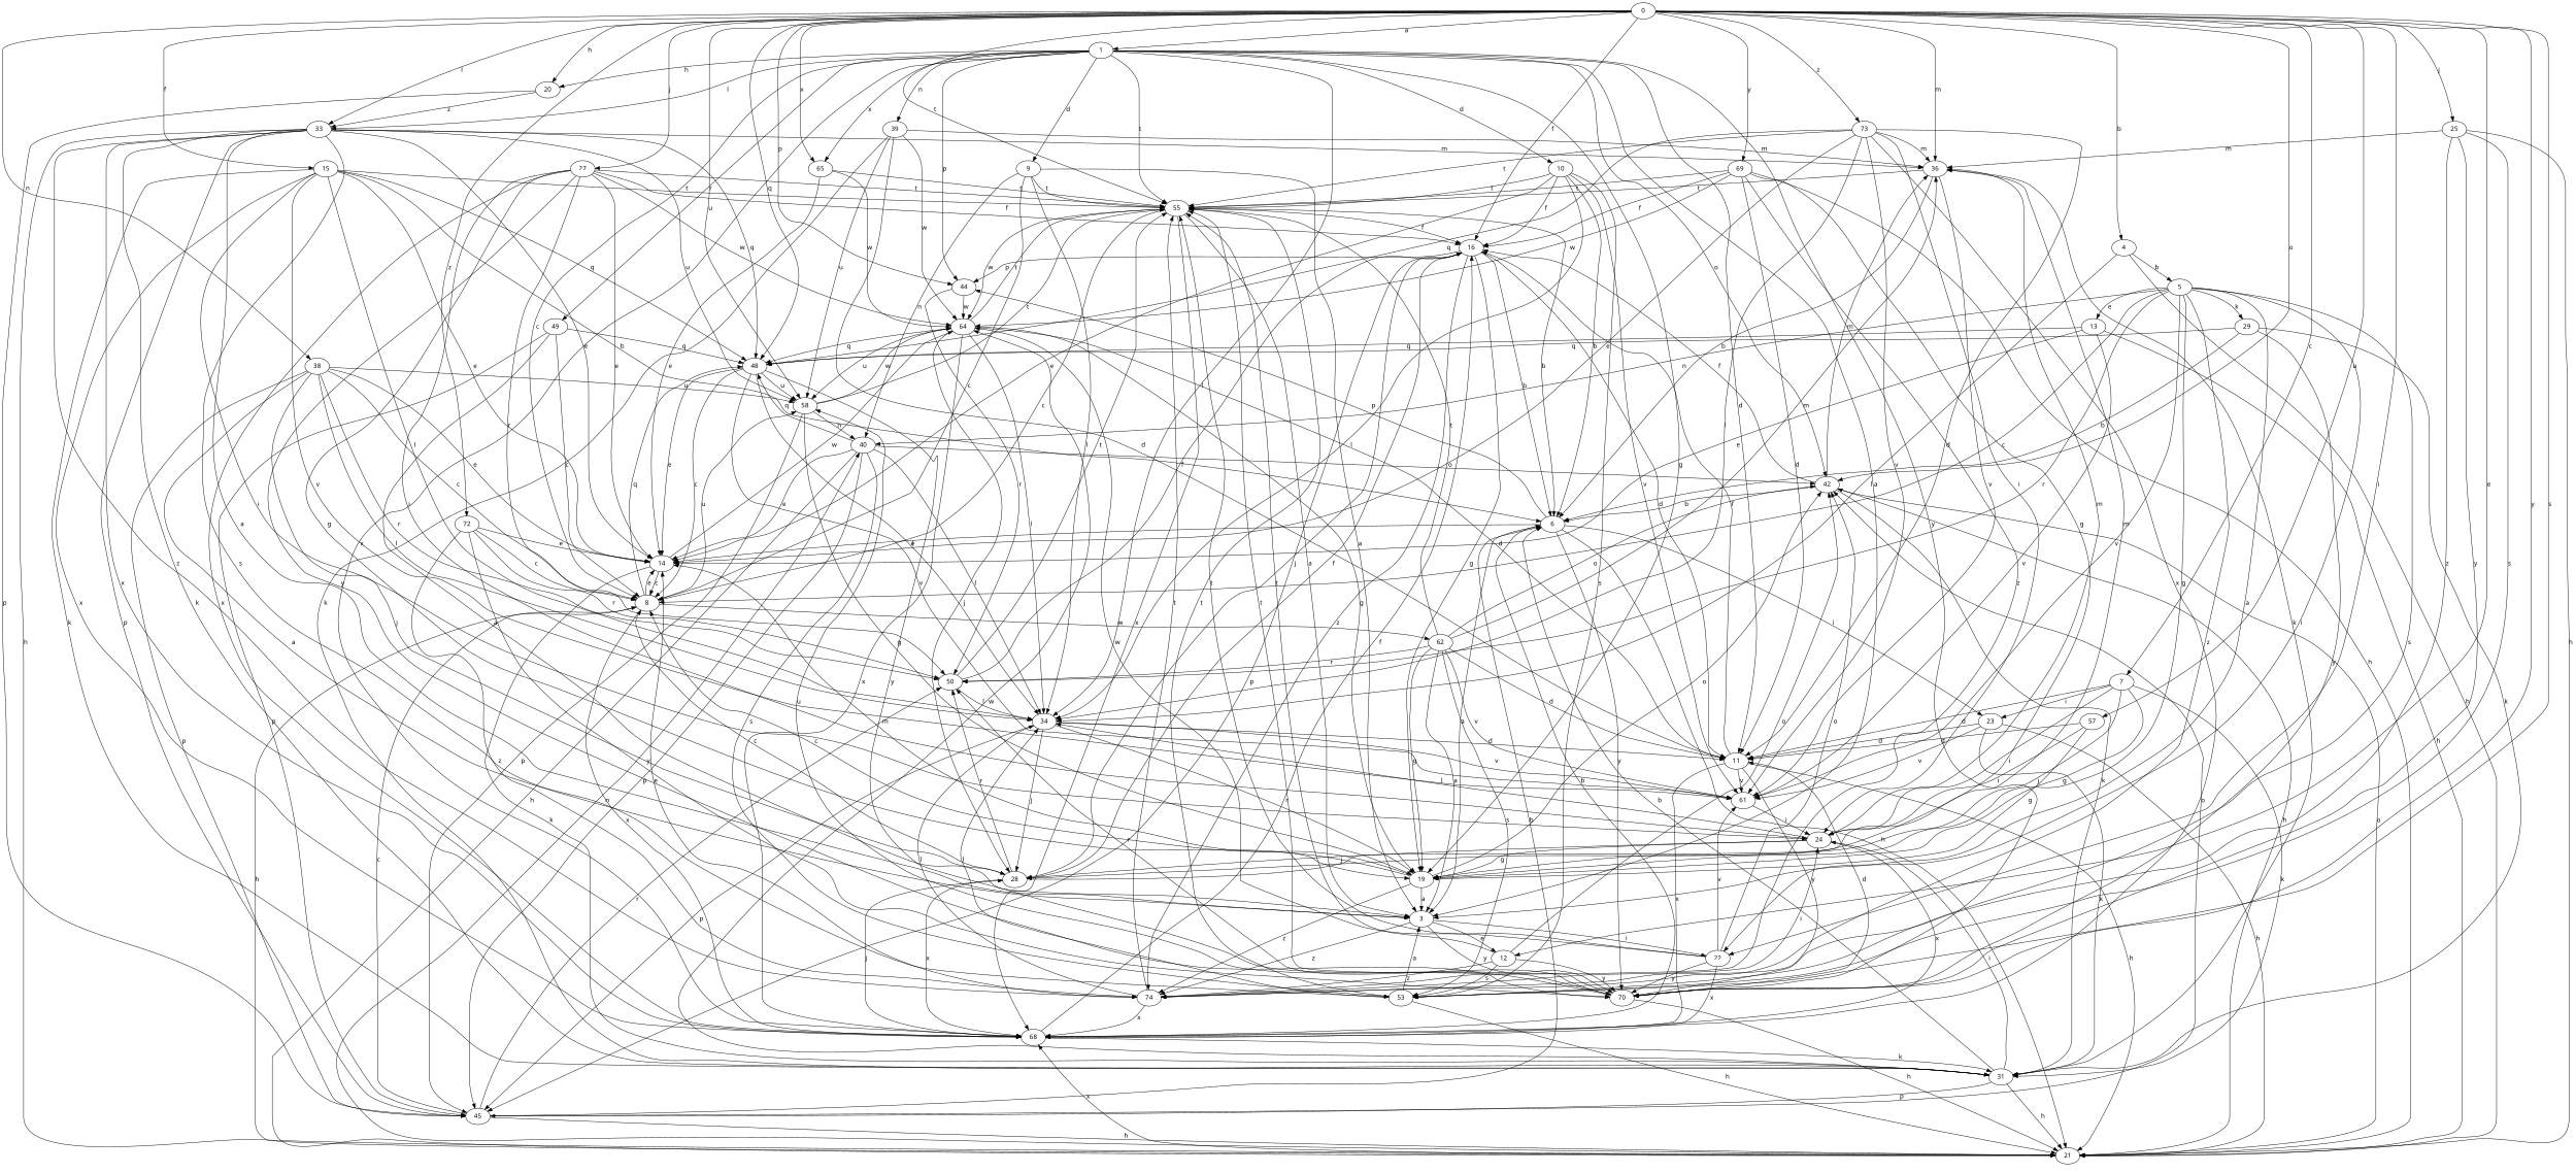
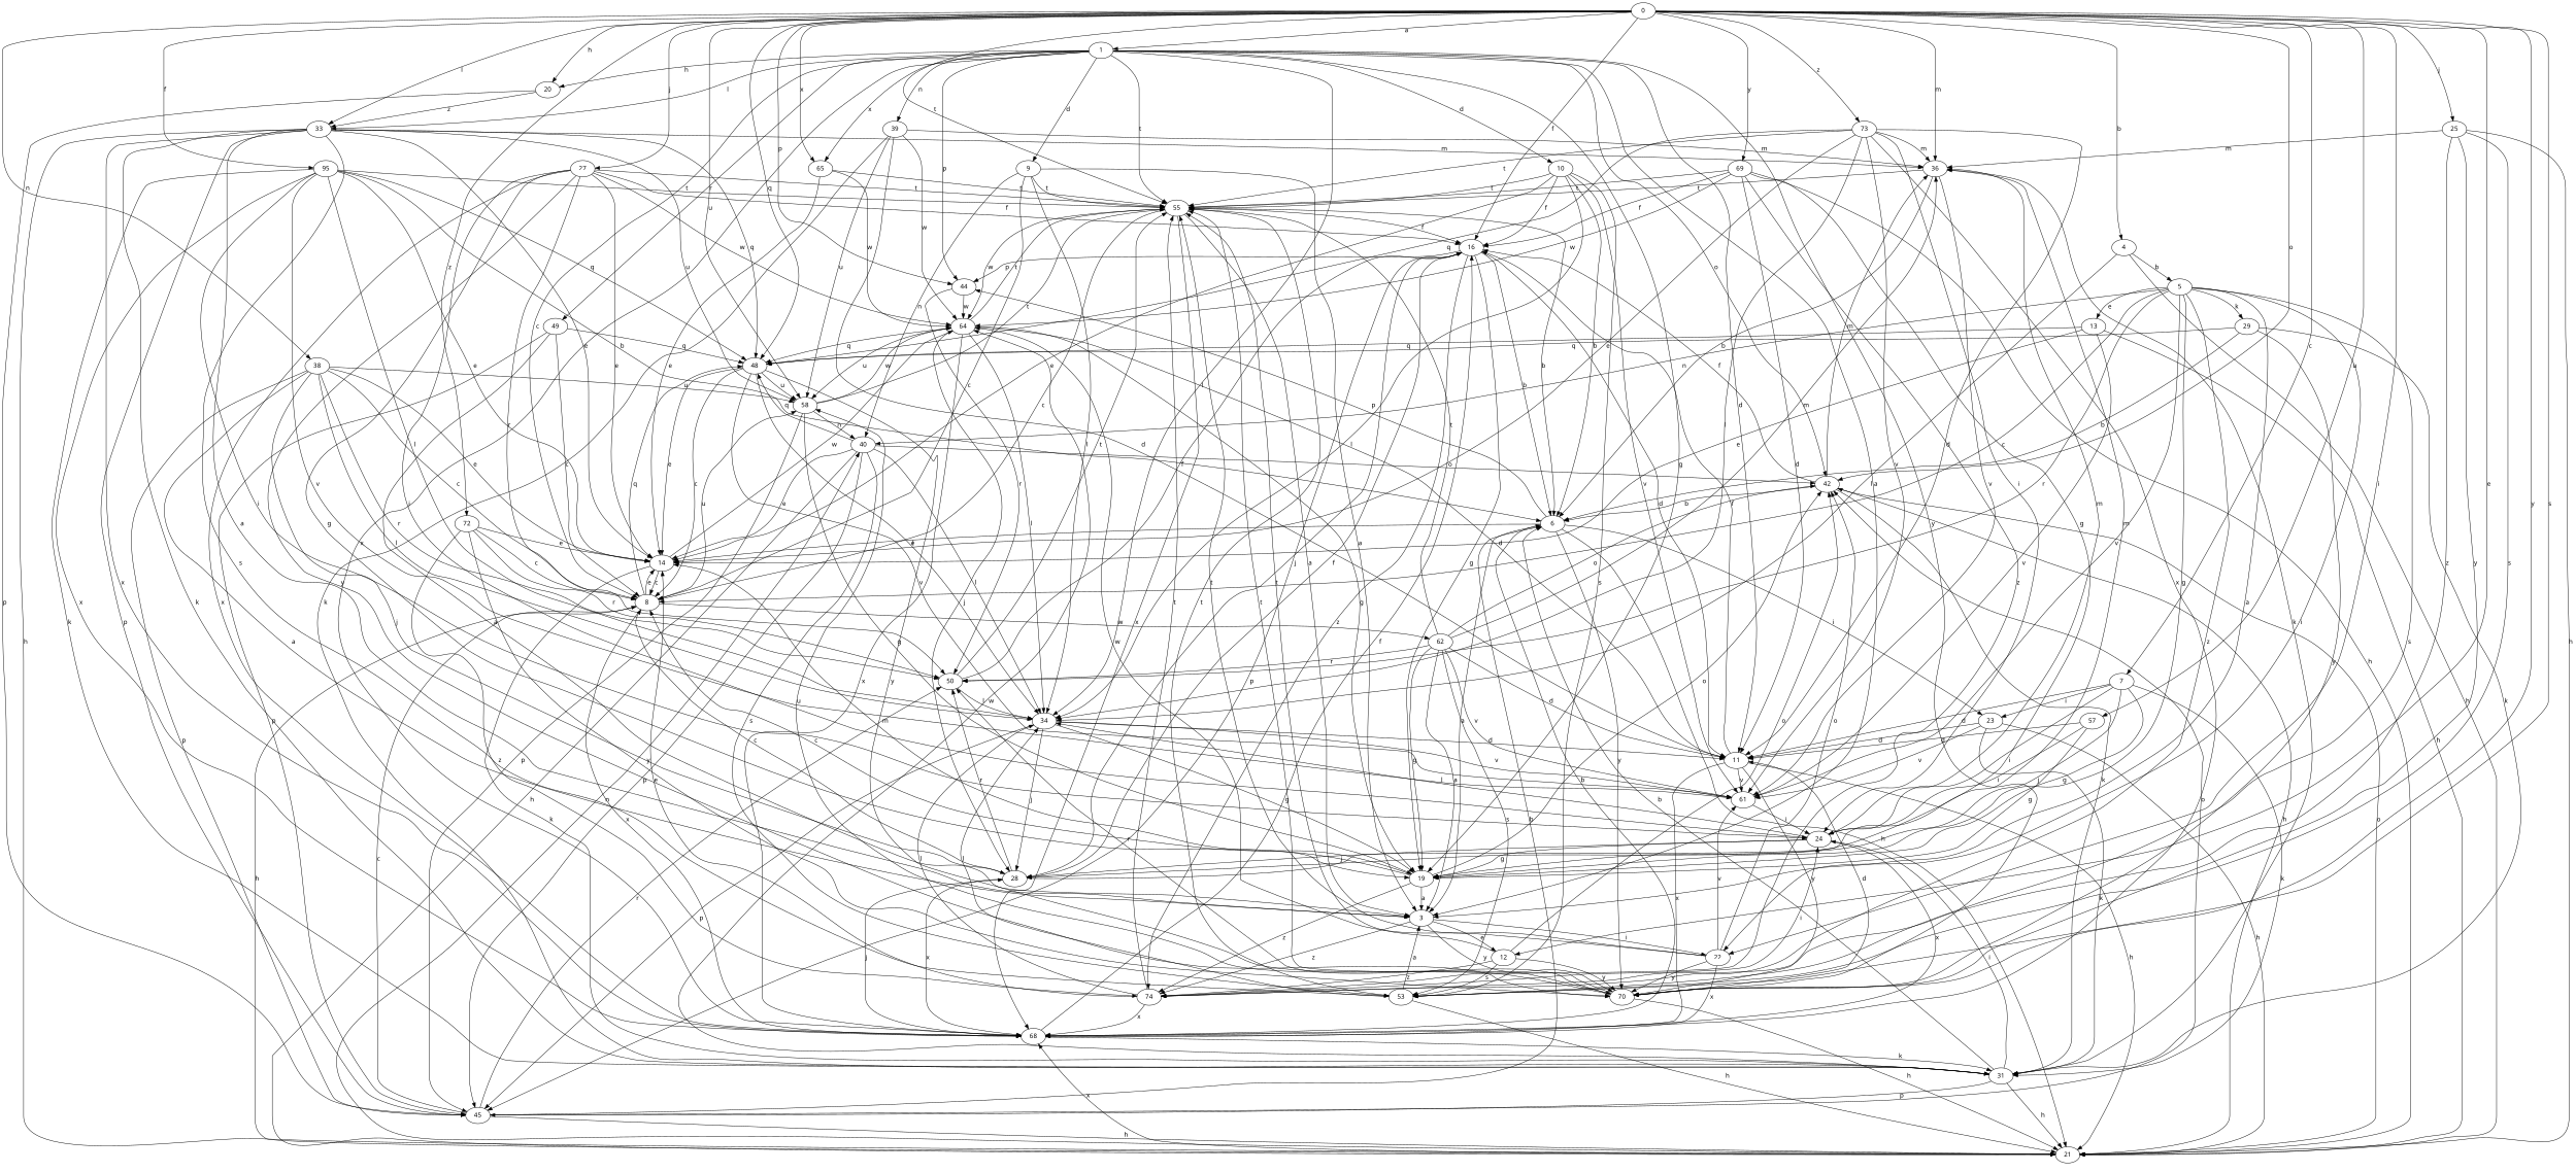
  strict digraph {
    fontname="Noto Sans"
    node [fontname="Noto Sans"]
    edge [fontname="Noto Sans"]
    0
    1
    4
    7
    12
-   15
+   15 [label=95]
    16
    20
    22
    25
    27
    33
    36
    38
    42
    44
    48
    53
    55
    57
    58
    65
    69
    70
    72
    73
    3
    8
    9
    10
    11
    19
    34
    39
    49
    68
    5
    21
    23
    24
    28
    31
    74
    61
    6
    14
    45
    64
    50
    40
    62
    13
    29
    0 -> 1 [label=a]
    0 -> 4 [label=b]
    0 -> 7 [label=c]
    0 -> 12 [label=e]
    0 -> 15 [label=f]
    0 -> 16 [label=f]
    0 -> 20 [label=h]
    0 -> 22 [label=i]
    0 -> 25 [label=j]
    0 -> 27 [label=j]
    0 -> 33 [label=l]
    0 -> 36 [label=m]
    0 -> 38 [label=n]
    0 -> 42 [label=o]
    0 -> 44 [label=p]
    0 -> 48 [label=q]
    0 -> 53 [label=s]
    0 -> 55 [label=t]
    0 -> 57 [label=u]
    0 -> 58 [label=u]
    0 -> 65 [label=x]
    0 -> 69 [label=y]
    0 -> 70 [label=y]
    0 -> 72 [label=z]
    0 -> 73 [label=z]
    1 -> 20 [label=h]
    1 -> 33 [label=l]
    1 -> 42 [label=o]
    1 -> 44 [label=p]
    1 -> 55 [label=t]
    1 -> 65 [label=x]
    1 -> 70 [label=y]
    1 -> 3 [label=a]
    1 -> 8 [label=c]
    1 -> 9 [label=d]
    1 -> 10 [label=d]
    1 -> 11 [label=d]
    1 -> 19 [label=g]
    1 -> 34 [label=l]
    1 -> 39 [label=n]
    1 -> 49 [label=r]
    1 -> 68 [label=x]
    4 -> 34 [label=l]
    4 -> 5 [label=b]
    4 -> 21 [label=h]
    7 -> 11 [label=d]
    7 -> 19 [label=g]
    7 -> 23 [label=i]
    7 -> 24 [label=i]
    7 -> 28 [label=j]
    7 -> 31 [label=k]
    12 -> 42 [label=o]
    12 -> 53 [label=s]
    12 -> 55 [label=t]
    12 -> 70 [label=y]
    12 -> 74 [label=z]
    15 -> 48 [label=q]
    15 -> 55 [label=t]
    15 -> 34 [label=l]
    15 -> 68 [label=x]
    15 -> 24 [label=i]
    15 -> 31 [label=k]
    15 -> 61 [label=v]
    15 -> 6 [label=b]
    15 -> 14 [label=e]
    16 -> 44 [label=p]
    16 -> 11 [label=d]
    16 -> 19 [label=g]
    16 -> 28 [label=j]
    16 -> 74 [label=z]
    16 -> 6 [label=b]
    16 -> 45 [label=p]
    20 -> 33 [label=z]
    20 -> 45 [label=p]
    22 -> 42 [label=o]
    22 -> 55 [label=t]
    22 -> 70 [label=y]
    22 -> 68 [label=x]
    22 -> 61 [label=v]
    22 -> 64 [label=w]
    25 -> 36 [label=m]
    25 -> 53 [label=s]
    25 -> 70 [label=y]
    25 -> 21 [label=h]
    25 -> 74 [label=z]
    27 -> 16 [label=f]
    27 -> 55 [label=t]
    27 -> 70 [label=y]
    27 -> 19 [label=g]
    27 -> 68 [label=x]
    27 -> 24 [label=i]
    27 -> 14 [label=e]
    27 -> 64 [label=w]
    27 -> 50 [label=r]
    33 -> 36 [label=m]
    33 -> 48 [label=q]
    33 -> 53 [label=s]
    33 -> 58 [label=u]
    33 -> 3 [label=a]
    33 -> 68 [label=x]
    33 -> 21 [label=h]
    33 -> 31 [label=k]
-   33 -> 74 [label=z]
    33 -> 14 [label=e]
    33 -> 45 [label=p]
    36 -> 55 [label=t]
    36 -> 31 [label=k]
    36 -> 61 [label=v]
    36 -> 6 [label=b]
    38 -> 58 [label=u]
    38 -> 3 [label=a]
    38 -> 8 [label=c]
    38 -> 34 [label=l]
    38 -> 28 [label=j]
    38 -> 14 [label=e]
    38 -> 45 [label=p]
    38 -> 50 [label=r]
    42 -> 16 [label=f]
    42 -> 36 [label=m]
    42 -> 21 [label=h]
    42 -> 31 [label=k]
    42 -> 6 [label=b]
    44 -> 64 [label=w]
    44 -> 50 [label=r]
    48 -> 58 [label=u]
    48 -> 70 [label=y]
    48 -> 8 [label=c]
    48 -> 34 [label=l]
    48 -> 61 [label=v]
    48 -> 14 [label=e]
    53 -> 55 [label=t]
    53 -> 3 [label=a]
    53 -> 34 [label=l]
    53 -> 21 [label=h]
    55 -> 16 [label=f]
    55 -> 3 [label=a]
    55 -> 8 [label=c]
    55 -> 68 [label=x]
    55 -> 6 [label=b]
    55 -> 64 [label=w]
    57 -> 11 [label=d]
    57 -> 19 [label=g]
    57 -> 24 [label=i]
    58 -> 55 [label=t]
    58 -> 19 [label=g]
    58 -> 45 [label=p]
    58 -> 64 [label=w]
    58 -> 40 [label=n]
    65 -> 55 [label=t]
    65 -> 14 [label=e]
    65 -> 64 [label=w]
    69 -> 16 [label=f]
    69 -> 55 [label=t]
    69 -> 11 [label=d]
    69 -> 19 [label=g]
    69 -> 21 [label=h]
    69 -> 74 [label=z]
    69 -> 64 [label=w]
    70 -> 55 [label=t]
    70 -> 58 [label=u]
    70 -> 11 [label=d]
    70 -> 21 [label=h]
    70 -> 50 [label=r]
    72 -> 70 [label=y]
    72 -> 8 [label=c]
    72 -> 74 [label=z]
    72 -> 14 [label=e]
    72 -> 50 [label=r]
    73 -> 36 [label=m]
    73 -> 48 [label=q]
    73 -> 55 [label=t]
    73 -> 11 [label=d]
    73 -> 34 [label=l]
    73 -> 68 [label=x]
    73 -> 24 [label=i]
    73 -> 61 [label=v]
    73 -> 14 [label=e]
    3 -> 12 [label=e]
    3 -> 22 [label=i]
    3 -> 70 [label=y]
    3 -> 74 [label=z]
    8 -> 48 [label=q]
    8 -> 58 [label=u]
    8 -> 68 [label=x]
    8 -> 21 [label=h]
    8 -> 14 [label=e]
    8 -> 62 [label=w]
    9 -> 55 [label=t]
    9 -> 3 [label=a]
    9 -> 8 [label=c]
    9 -> 34 [label=l]
    9 -> 40 [label=n]
    10 -> 16 [label=f]
    10 -> 53 [label=s]
    10 -> 55 [label=t]
    10 -> 34 [label=l]
    10 -> 61 [label=v]
    10 -> 6 [label=b]
    10 -> 14 [label=e]
    11 -> 16 [label=f]
    11 -> 70 [label=y]
    11 -> 68 [label=x]
    11 -> 21 [label=h]
    11 -> 61 [label=v]
    19 -> 42 [label=o]
    19 -> 3 [label=a]
    19 -> 8 [label=c]
    19 -> 74 [label=z]
    19 -> 14 [label=m]
    34 -> 11 [label=d]
-   34 -> 19 [label=r]
+   34 -> 19 [label=g]
    34 -> 28 [label=j]
    34 -> 61 [label=v]
    34 -> 45 [label=p]
    39 -> 36 [label=m]
    39 -> 58 [label=u]
    39 -> 11 [label=d]
    39 -> 31 [label=k]
    39 -> 64 [label=w]
    49 -> 48 [label=q]
    49 -> 3 [label=a]
    49 -> 8 [label=c]
    49 -> 45 [label=p]
    68 -> 16 [label=f]
    68 -> 28 [label=j]
    68 -> 31 [label=k]
    68 -> 6 [label=b]
    5 -> 22 [label=i]
    5 -> 53 [label=s]
    5 -> 3 [label=a]
    5 -> 8 [label=c]
    5 -> 19 [label=g]
    5 -> 74 [label=z]
    5 -> 61 [label=v]
    5 -> 50 [label=r]
    5 -> 40 [label=n]
    5 -> 13 [label=e]
    5 -> 29 [label=k]
    21 -> 42 [label=o]
    21 -> 68 [label=x]
    21 -> 40 [label=n]
    23 -> 11 [label=d]
    23 -> 21 [label=h]
    23 -> 31 [label=k]
    23 -> 61 [label=v]
    24 -> 36 [label=m]
    24 -> 19 [label=g]
    24 -> 34 [label=l]
    24 -> 68 [label=x]
    24 -> 28 [label=j]
    28 -> 16 [label=f]
    28 -> 36 [label=m]
    28 -> 8 [label=c]
    28 -> 68 [label=x]
    28 -> 50 [label=r]
    31 -> 21 [label=h]
    31 -> 24 [label=i]
    31 -> 6 [label=b]
    31 -> 45 [label=p]
    31 -> 64 [label=w]
    74 -> 55 [label=t]
    74 -> 34 [label=l]
    74 -> 68 [label=x]
    74 -> 24 [label=i]
    74 -> 14 [label=e]
    61 -> 24 [label=i]
    6 -> 44 [label=p]
    6 -> 70 [label=y]
    6 -> 3 [label=a]
    6 -> 21 [label=h]
    6 -> 23 [label=i]
    6 -> 14 [label=e]
    14 -> 8 [label=c]
    14 -> 31 [label=k]
    14 -> 64 [label=w]
    45 -> 42 [label=o]
    45 -> 8 [label=c]
    45 -> 21 [label=h]
    45 -> 6 [label=b]
    45 -> 50 [label=r]
    64 -> 48 [label=q]
    64 -> 55 [label=t]
    64 -> 58 [label=u]
    64 -> 11 [label=d]
    64 -> 19 [label=g]
    64 -> 34 [label=l]
    64 -> 68 [label=x]
    64 -> 28 [label=j]
    50 -> 16 [label=f]
    50 -> 55 [label=t]
    50 -> 34 [label=l]
    40 -> 42 [label=o]
    40 -> 48 [label=q]
    40 -> 53 [label=s]
    40 -> 34 [label=l]
    40 -> 21 [label=h]
    40 -> 14 [label=e]
    40 -> 45 [label=p]
    62 -> 36 [label=m]
    62 -> 42 [label=o]
    62 -> 53 [label=s]
    62 -> 55 [label=t]
    62 -> 3 [label=a]
    62 -> 11 [label=d]
    62 -> 19 [label=g]
    62 -> 61 [label=v]
    62 -> 50 [label=r]
    13 -> 48 [label=q]
    13 -> 21 [label=h]
    13 -> 61 [label=v]
    13 -> 14 [label=e]
    29 -> 48 [label=q]
    29 -> 70 [label=y]
    29 -> 31 [label=k]
    29 -> 6 [label=b]
  }
